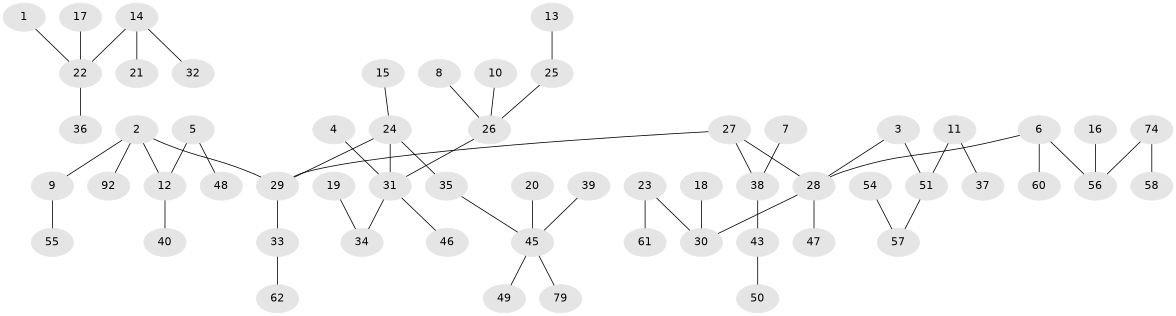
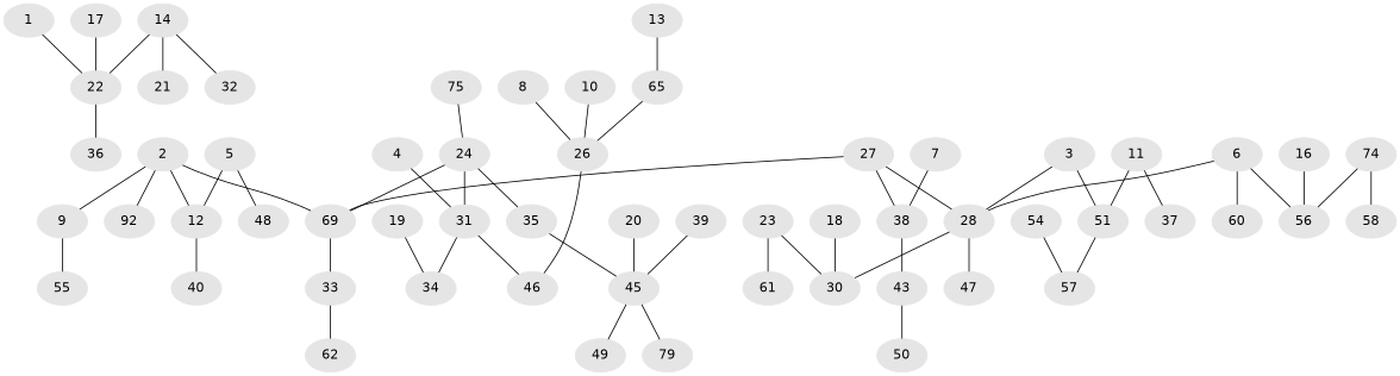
  graph {
    fontname="DejaVu Sans"
    node [color=gray90 fontname="DejaVu Sans" style=filled]
    edge [fontname="DejaVu Sans" weight=1.0]
    1
    22
    36
    27
-   29
+   29 [label=69]
    28
    38
    2
    9
    12
    n11 [label=92]
    55
    40
    33
    3
    51
    30
    47
    57
    4
    31
    34
    46
    5
    48
    6
    56
    60
    7
    43
    8
    26
    10
    11
    37
    13
-   25
+   25 [label=65]
    14
    21
    32
-   15
+   15 [label=75]
    24
    35
    16
    17
    18
    19
    20
    45
    49
    n51 [label=79]
    23
    61
    62
    50
    39
    n57 [label=74]
    58
    54
    1 -- 22
    22 -- 36
    27 -- 29
    27 -- 28
    27 -- 38
    29 -- 33
    28 -- 30
    28 -- 47
    38 -- 43
    2 -- 29
    2 -- 9
    2 -- 12
    2 -- n11
    9 -- 55
    12 -- 40
    33 -- 62
    3 -- 28
    3 -- 51
    51 -- 57
    4 -- 31
    31 -- 34
    31 -- 46
    5 -- 12
    5 -- 48
    6 -- 28
    6 -- 56
    6 -- 60
    7 -- 38
    43 -- 50
    8 -- 26
-   26 -- 31
+   26 -- 46
    10 -- 26
    11 -- 51
    11 -- 37
    13 -- 25
    25 -- 26
    14 -- 22
    14 -- 21
    14 -- 32
    15 -- 24
    24 -- 29
    24 -- 31
    24 -- 35
    35 -- 45
    16 -- 56
    17 -- 22
    18 -- 30
    19 -- 34
    20 -- 45
    45 -- 49
    45 -- n51
    23 -- 30
    23 -- 61
    39 -- 45
    n57 -- 56
    n57 -- 58
    54 -- 57
  }
